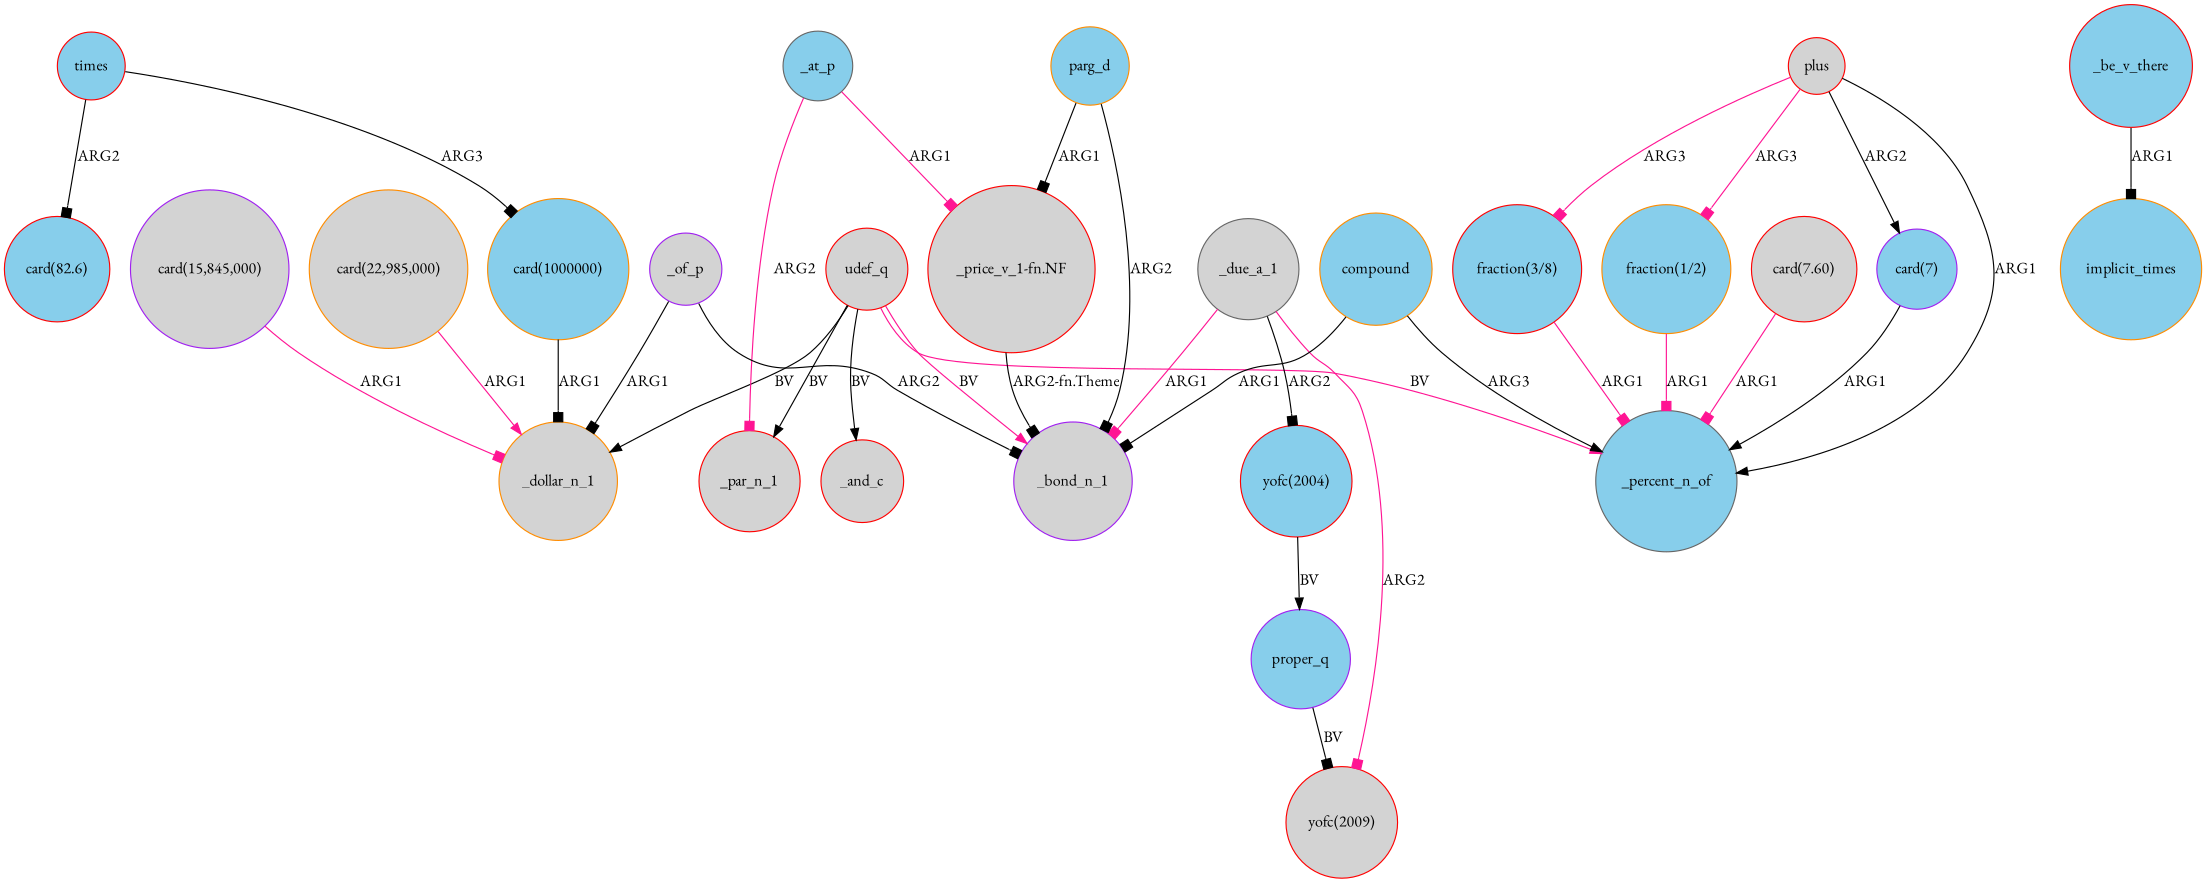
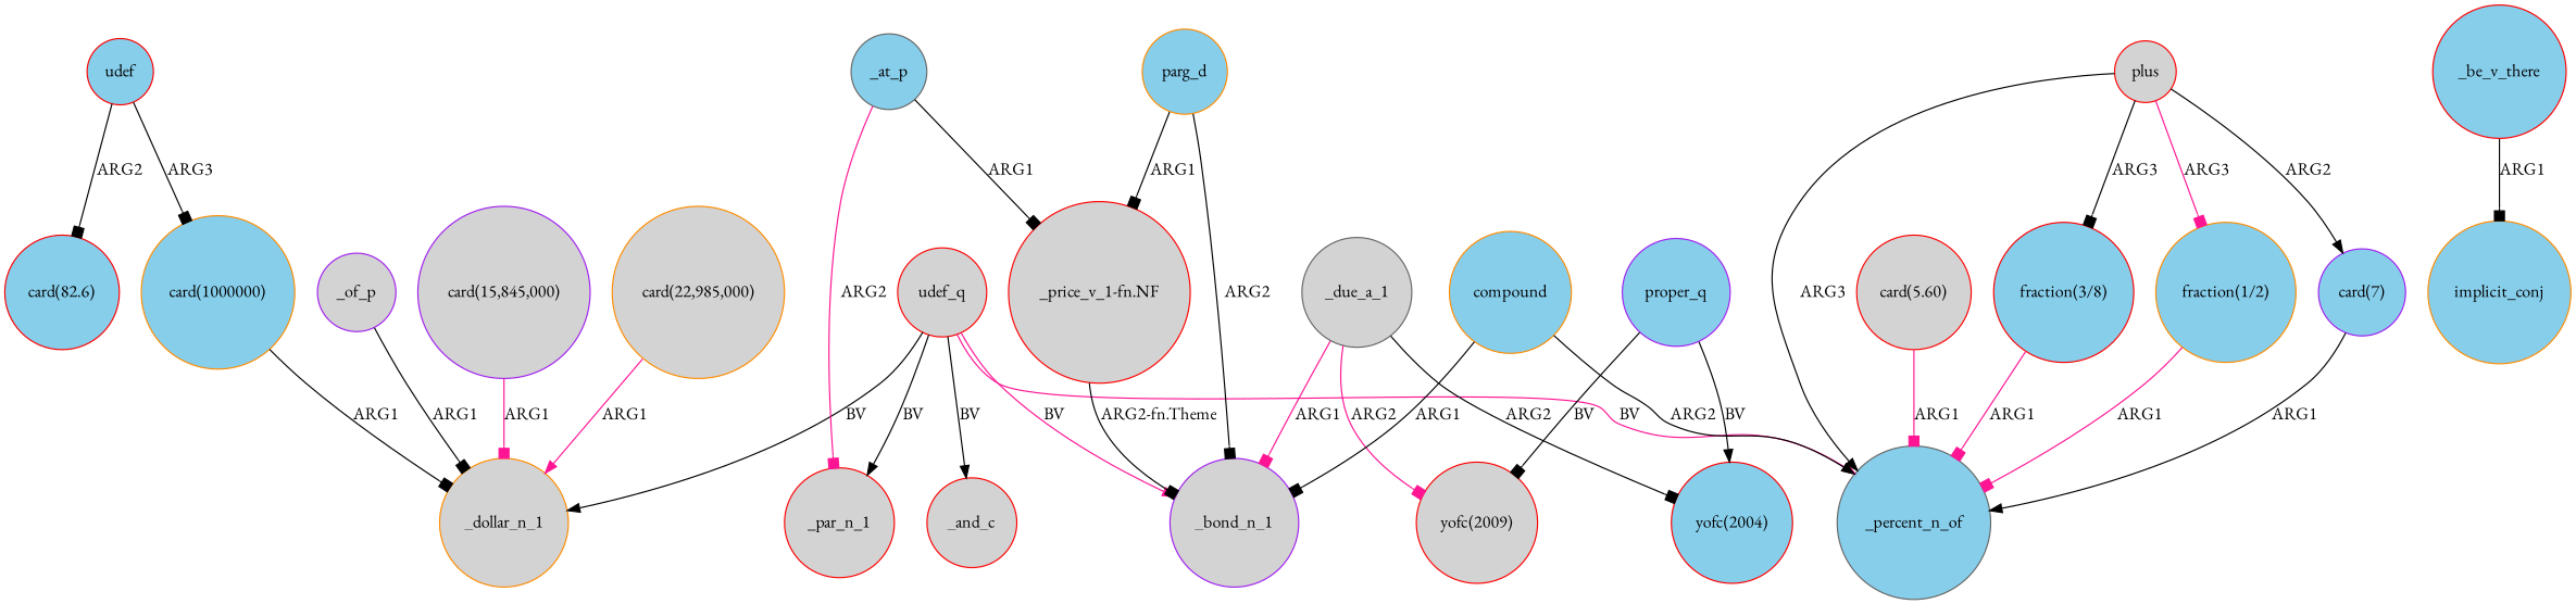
  digraph {
    fontname="EB Garamond"
    node [color=red fillcolor=skyblue fontname="EB Garamond" shape=circle style=filled]
    edge [arrowhead=box color=black fontname="EB Garamond"]
-   times
+   times [label=udef]
    "card(82.6)"
    "card(1000000)" [color=darkorange]
    _dollar_n_1 [color=darkorange fillcolor=lightgrey]
    udef_q [fillcolor=lightgrey]
    _par_n_1 [fillcolor=lightgrey]
    _bond_n_1 [color=purple fillcolor=lightgrey]
    _percent_n_of [color=gray40]
    _and_c [fillcolor=lightgrey]
-   implicit_conj [color=darkorange label=implicit_times]
+   implicit_conj [color=darkorange]
    _due_a_1 [color=gray40 fillcolor=lightgrey]
    "yofc(2004)"
    "yofc(2009)" [fillcolor=lightgrey]
    proper_q [color=purple]
    _at_p [color=gray40]
    "_price_v_1-fn.NF" [fillcolor=lightgrey]
    parg_d [color=darkorange]
    _of_p [color=purple fillcolor=lightgrey]
    "card(7)" [color=purple]
    compound [color=darkorange]
    plus [fillcolor=lightgrey]
    "fraction(3/8)"
    "fraction(1/2)" [color=darkorange]
-   "card(7.60)" [fillcolor=lightgrey]
+   "card(7.60)" [fillcolor=lightgrey label="card(5.60)"]
    "card(15,845,000)" [color=purple fillcolor=lightgrey]
    _be_v_there
    "card(22,985,000)" [color=darkorange fillcolor=lightgrey]
    times -> "card(82.6)" [label=ARG2]
    times -> "card(1000000)" [label=ARG3]
    "card(1000000)" -> _dollar_n_1 [label=ARG1]
    udef_q -> _dollar_n_1 [arrowhead=normal label=BV]
    udef_q -> _par_n_1 [arrowhead=normal label=BV]
    udef_q -> _bond_n_1 [arrowhead=normal color=deeppink label=BV]
    udef_q -> _percent_n_of [arrowhead=normal color=deeppink label=BV]
    udef_q -> _and_c [arrowhead=normal label=BV]
    _due_a_1 -> _bond_n_1 [color=deeppink label=ARG1]
    _due_a_1 -> "yofc(2004)" [label=ARG2]
    _due_a_1 -> "yofc(2009)" [color=deeppink label=ARG2]
-   "yofc(2004)" -> proper_q [arrowhead=normal label=BV]
+   proper_q -> "yofc(2004)" [arrowhead=normal label=BV]
    proper_q -> "yofc(2009)" [label=BV]
    _at_p -> _par_n_1 [color=deeppink label=ARG2]
-   _at_p -> "_price_v_1-fn.NF" [color=deeppink label=ARG1]
+   _at_p -> "_price_v_1-fn.NF" [label=ARG1]
    "_price_v_1-fn.NF" -> _bond_n_1 [label="ARG2-fn.Theme"]
    parg_d -> _bond_n_1 [label=ARG2]
    parg_d -> "_price_v_1-fn.NF" [label=ARG1]
    _of_p -> _dollar_n_1 [label=ARG1]
-   _of_p -> _bond_n_1 [label=ARG2]
    "card(7)" -> _percent_n_of [arrowhead=normal label=ARG1]
    compound -> _bond_n_1 [label=ARG1]
-   compound -> _percent_n_of [arrowhead=normal label=ARG3]
-   plus -> _percent_n_of [arrowhead=normal label=ARG1]
+   compound -> _percent_n_of [arrowhead=normal label=ARG2]
+   plus -> _percent_n_of [arrowhead=normal label=ARG3]
    plus -> "card(7)" [arrowhead=normal label=ARG2]
-   plus -> "fraction(3/8)" [color=deeppink label=ARG3]
+   plus -> "fraction(3/8)" [label=ARG3]
    plus -> "fraction(1/2)" [color=deeppink label=ARG3]
    "fraction(3/8)" -> _percent_n_of [color=deeppink label=ARG1]
    "fraction(1/2)" -> _percent_n_of [color=deeppink label=ARG1]
    "card(7.60)" -> _percent_n_of [color=deeppink label=ARG1]
    "card(15,845,000)" -> _dollar_n_1 [color=deeppink label=ARG1]
    _be_v_there -> implicit_conj [label=ARG1]
    "card(22,985,000)" -> _dollar_n_1 [arrowhead=normal color=deeppink label=ARG1]
  }
